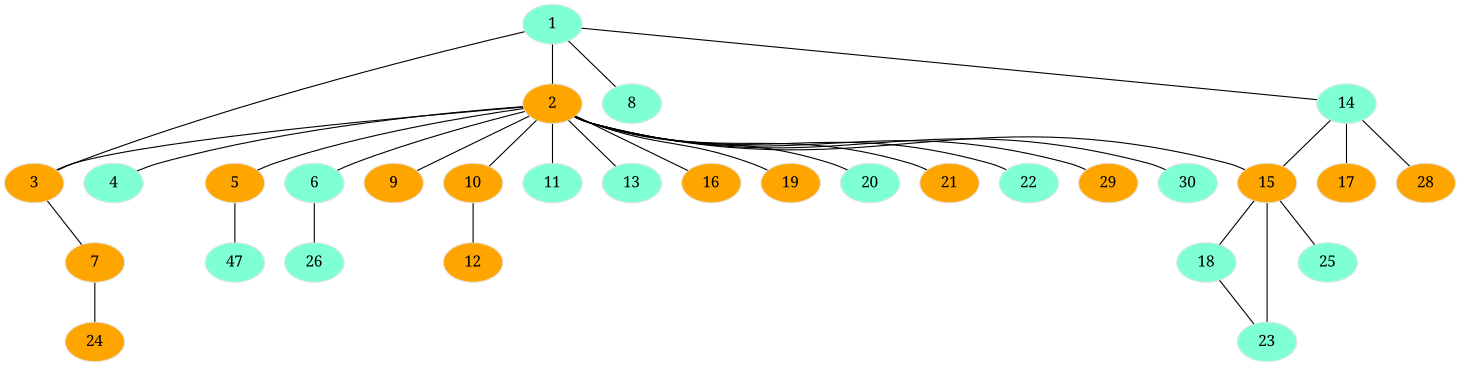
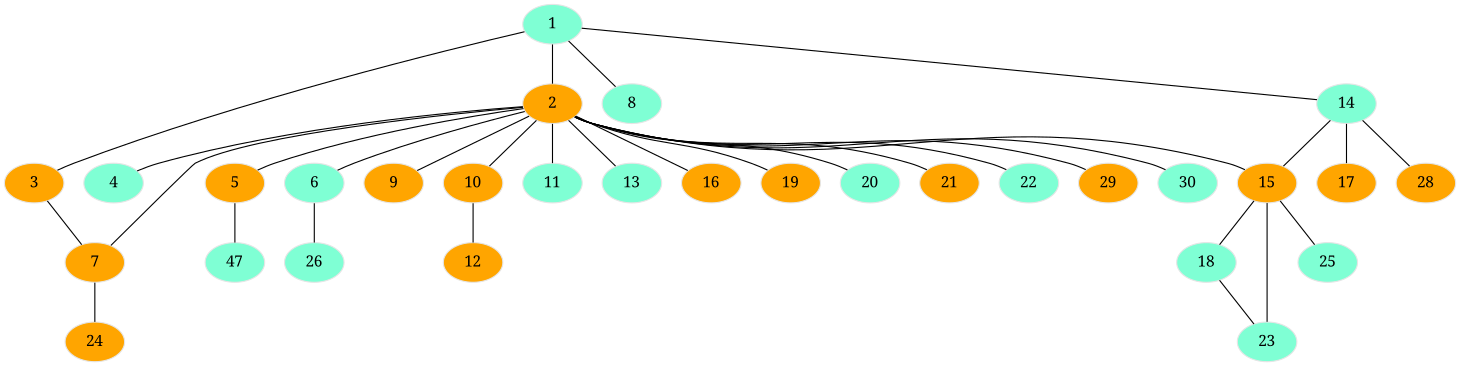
  graph {
    fontname="Noto Serif"
    node [color=gray90 fillcolor=orange fontname="Noto Serif" style=filled]
    edge [fontname="Noto Serif" weight=1.0]
    2
    1 [fillcolor=aquamarine]
    3
    8 [fillcolor=aquamarine]
    14 [fillcolor=aquamarine]
    4 [fillcolor=aquamarine]
    5
    6 [fillcolor=aquamarine]
    7
    9
    10
    11 [fillcolor=aquamarine]
    13 [fillcolor=aquamarine]
    15
    16
    19
    20 [fillcolor=aquamarine]
    21
    22 [fillcolor=aquamarine]
    29
    30 [fillcolor=aquamarine]
    17
    28
    n24 [fillcolor=aquamarine label=47]
    26 [fillcolor=aquamarine]
    24
    12
    18 [fillcolor=aquamarine]
    23 [fillcolor=aquamarine]
    25 [fillcolor=aquamarine]
    2 -- 4
    2 -- 5
    2 -- 6
-   2 -- 3
+   2 -- 7
    2 -- 9
    2 -- 10
    2 -- 11
    2 -- 13
    2 -- 15
    2 -- 16
    2 -- 19
    2 -- 20
    2 -- 21
    2 -- 22
    2 -- 29
    2 -- 30
    1 -- 2 [weight=2.0]
    1 -- 3 [weight=3.0]
    1 -- 8
    1 -- 14
    3 -- 7
    14 -- 15
    14 -- 17 [weight=2.0]
    14 -- 28
    5 -- n24 [weight=3.0]
    6 -- 26
    7 -- 24
    10 -- 12
    15 -- 18
    15 -- 23 [weight=3.0]
    15 -- 25
    18 -- 23
  }
